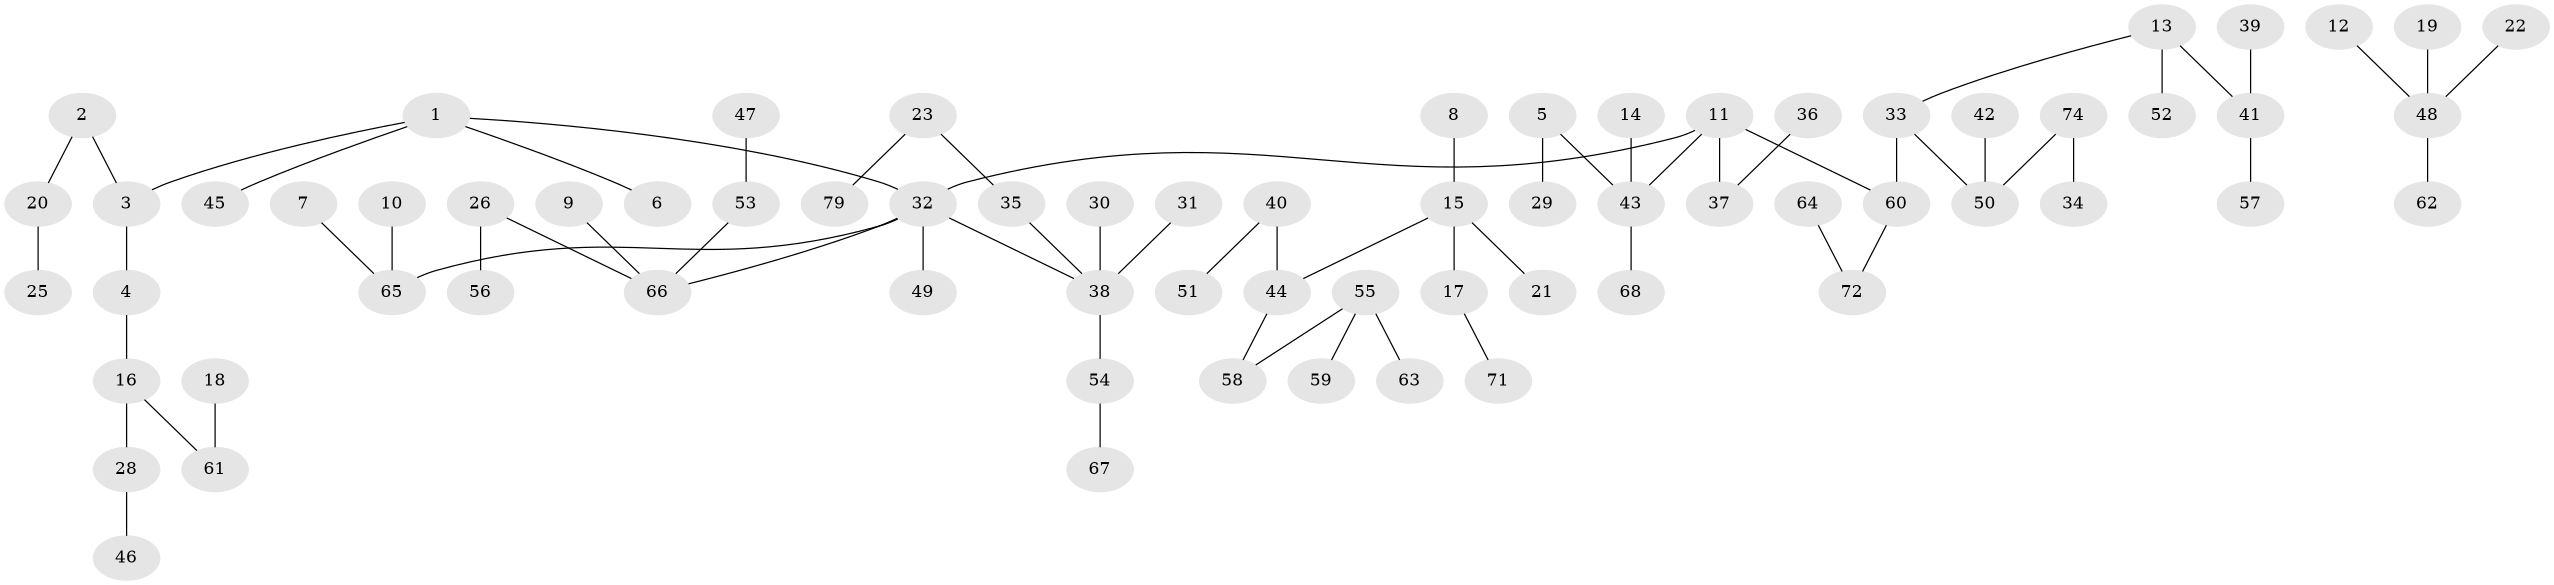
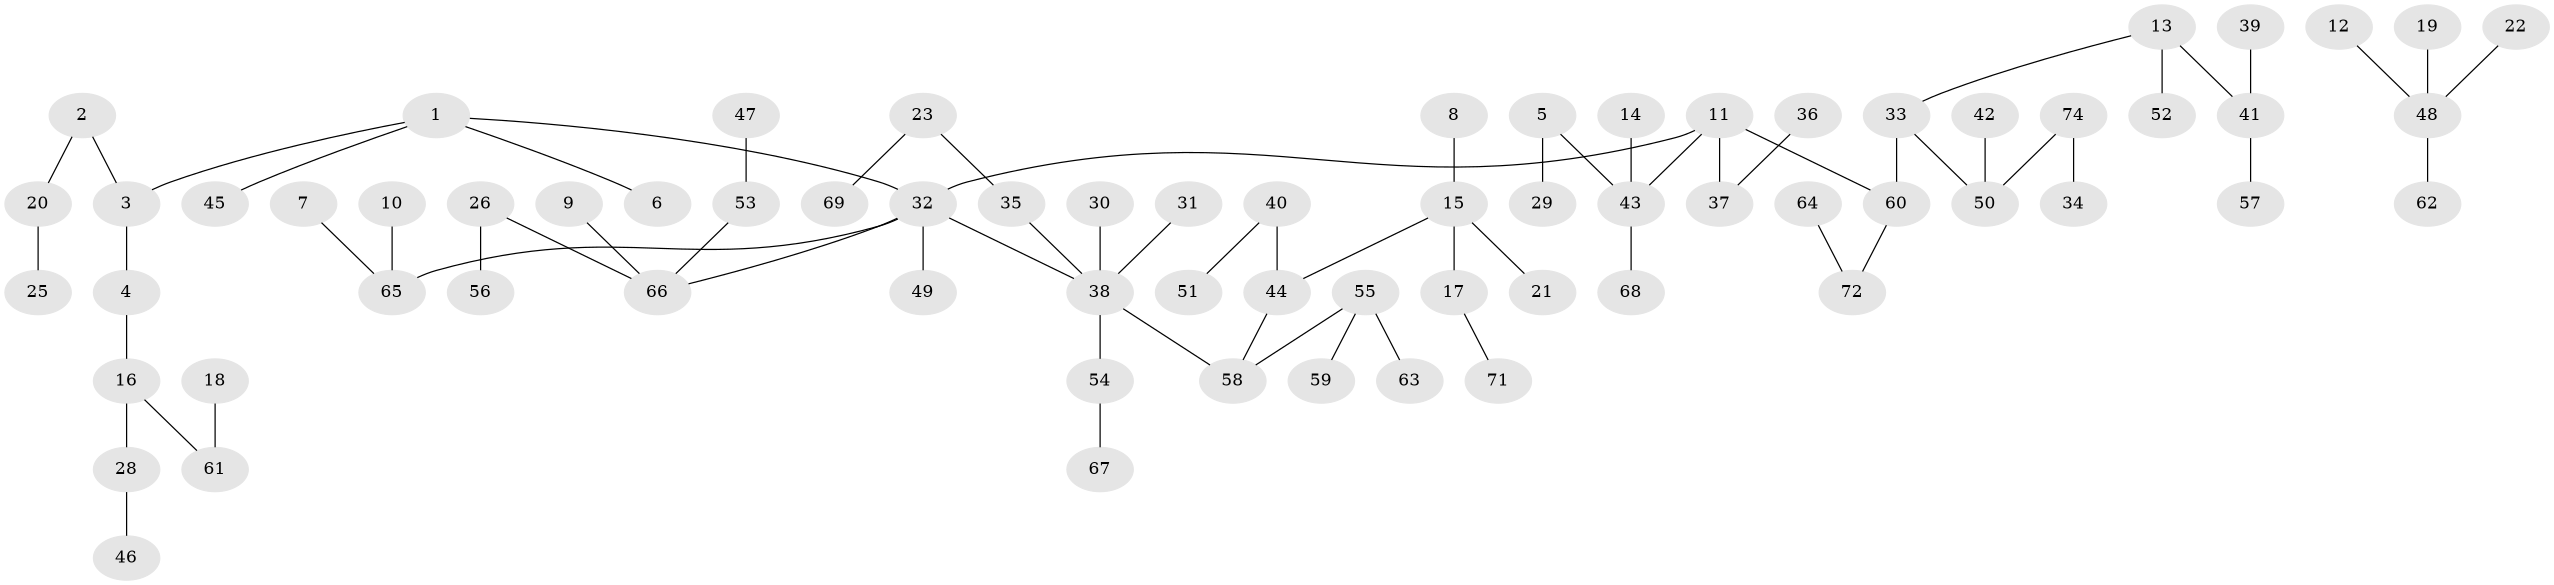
  graph {
    node [color=gray90 style=filled]
    edge [weight=1.0]
    1
    3
    6
    32
    45
    4
    65
    66
    38
    49
    2
    20
    25
    16
    28
    61
    5
    29
    43
    68
    7
    8
    15
    17
    21
    44
    9
    10
    11
    37
    60
    n32 [label=72]
    12
    48
    62
    13
    33
    41
    52
    50
    57
    14
    71
    58
    46
    18
    19
    22
    23
    35
-   69 [label=79]
+   69
    n52 [label=74]
    34
    26
    56
    30
    54
    31
    36
    67
    39
    40
    51
    42
    47
    53
    55
    59
    63
    64
    1 -- 3
    1 -- 6
    1 -- 32
    1 -- 45
    3 -- 4
    32 -- 65
    32 -- 66
    32 -- 38
    32 -- 49
    4 -- 16
+   38 -- 58
    38 -- 54
    2 -- 3
    2 -- 20
    20 -- 25
    16 -- 28
    16 -- 61
    28 -- 46
    5 -- 29
    5 -- 43
    43 -- 68
    7 -- 65
    8 -- 15
    15 -- 17
    15 -- 21
    15 -- 44
    17 -- 71
    44 -- 58
    9 -- 66
    10 -- 65
    11 -- 32
    11 -- 43
    11 -- 37
    11 -- 60
    60 -- n32
    12 -- 48
    48 -- 62
    13 -- 33
    13 -- 41
    13 -- 52
    33 -- 60
    33 -- 50
    41 -- 57
    14 -- 43
    18 -- 61
    19 -- 48
    22 -- 48
    23 -- 35
    23 -- 69
    35 -- 38
    n52 -- 50
    n52 -- 34
    26 -- 66
    26 -- 56
    30 -- 38
    54 -- 67
    31 -- 38
    36 -- 37
    39 -- 41
    40 -- 44
    40 -- 51
    42 -- 50
    47 -- 53
    53 -- 66
    55 -- 58
    55 -- 59
    55 -- 63
    64 -- n32
  }
